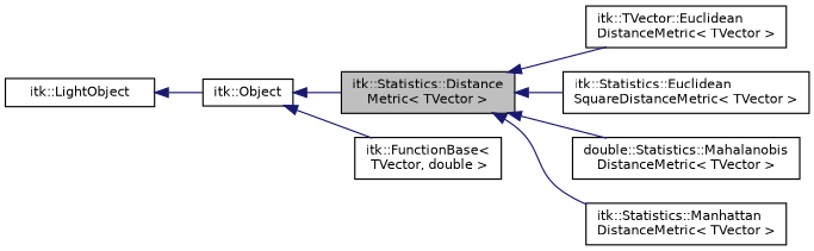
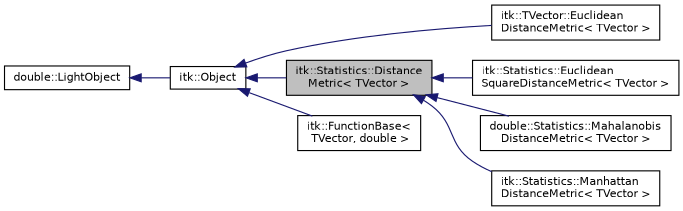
  digraph {
    rankdir=LR
    node [color=black fillcolor=white fontname=Helvetica fontsize=10 shape=record style=filled]
    edge [color=midnightblue dir=back fontname=Helvetica fontsize=10 labelfontname=Helvetica labelfontsize=10 style=solid]
    n1 [fillcolor=grey75 fontcolor=black height=0.2 label="itk::Statistics::Distance\lMetric\< TVector \>" width=0.4]
    n2 [height=0.2 label="itk::TVector::Euclidean\lDistanceMetric\< TVector \>" width=0.4]
    n3 [height=0.2 label="itk::Statistics::Euclidean\lSquareDistanceMetric\< TVector \>" width=0.4]
    n4 [height=0.2 label="double::Statistics::Mahalanobis\lDistanceMetric\< TVector \>" width=0.4]
    n5 [height=0.2 label="itk::Statistics::Manhattan\lDistanceMetric\< TVector \>" width=0.4]
    n6 [height=0.2 label="itk::FunctionBase\<\l TVector, double \>" width=0.4]
    n7 [height=0.2 label="itk::Object" width=0.4]
-   n8 [height=0.2 label="itk::LightObject" width=0.4]
-   n1 -> n2
+   n8 [height=0.2 label="double::LightObject" width=0.4]
+   n7 -> n2
    n1 -> n3
    n1 -> n4
    n1 -> n5
    n7 -> n1
    n7 -> n6
    n8 -> n7
  }
